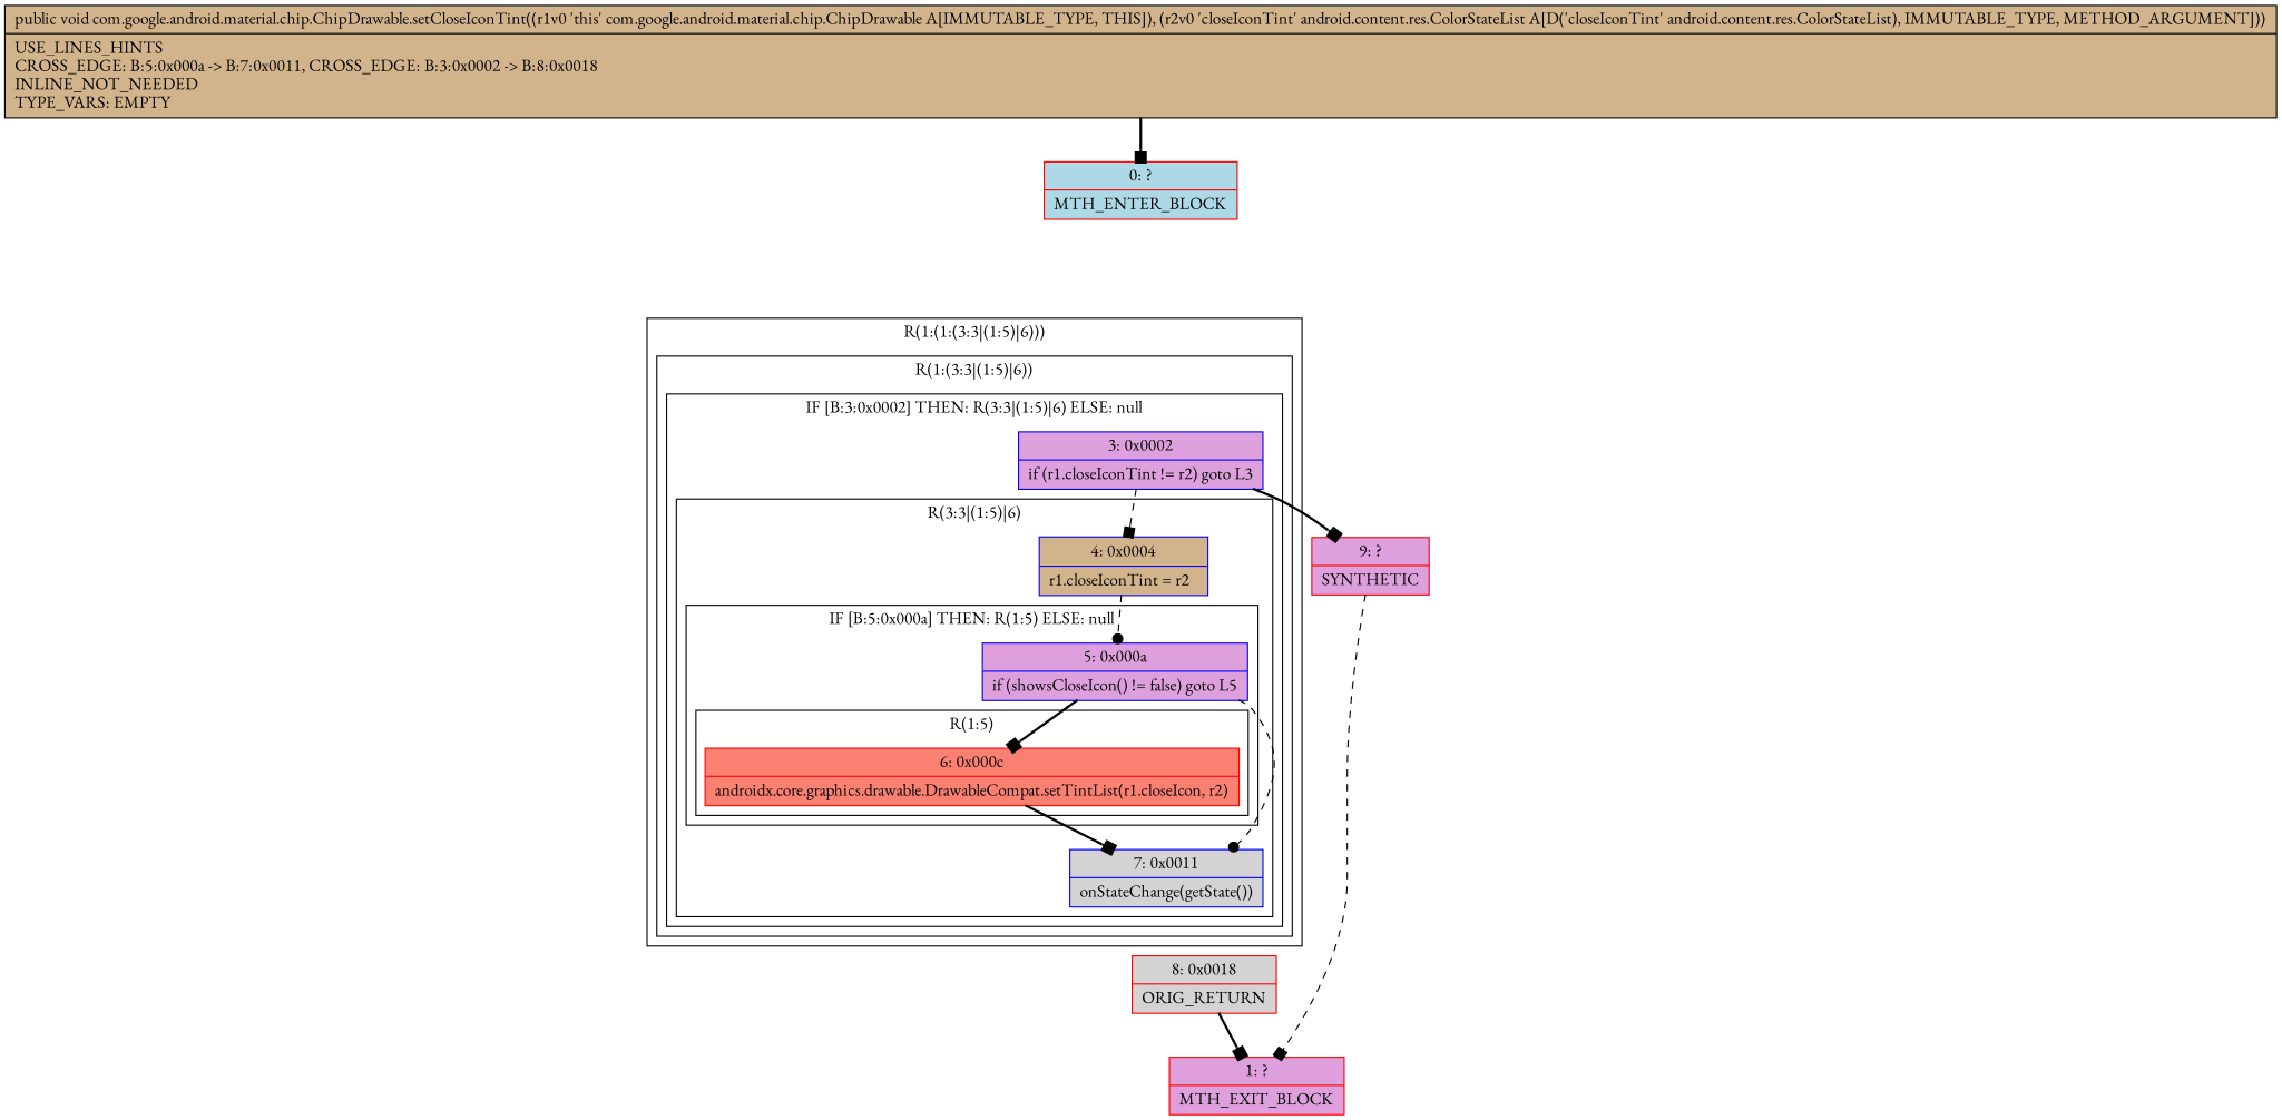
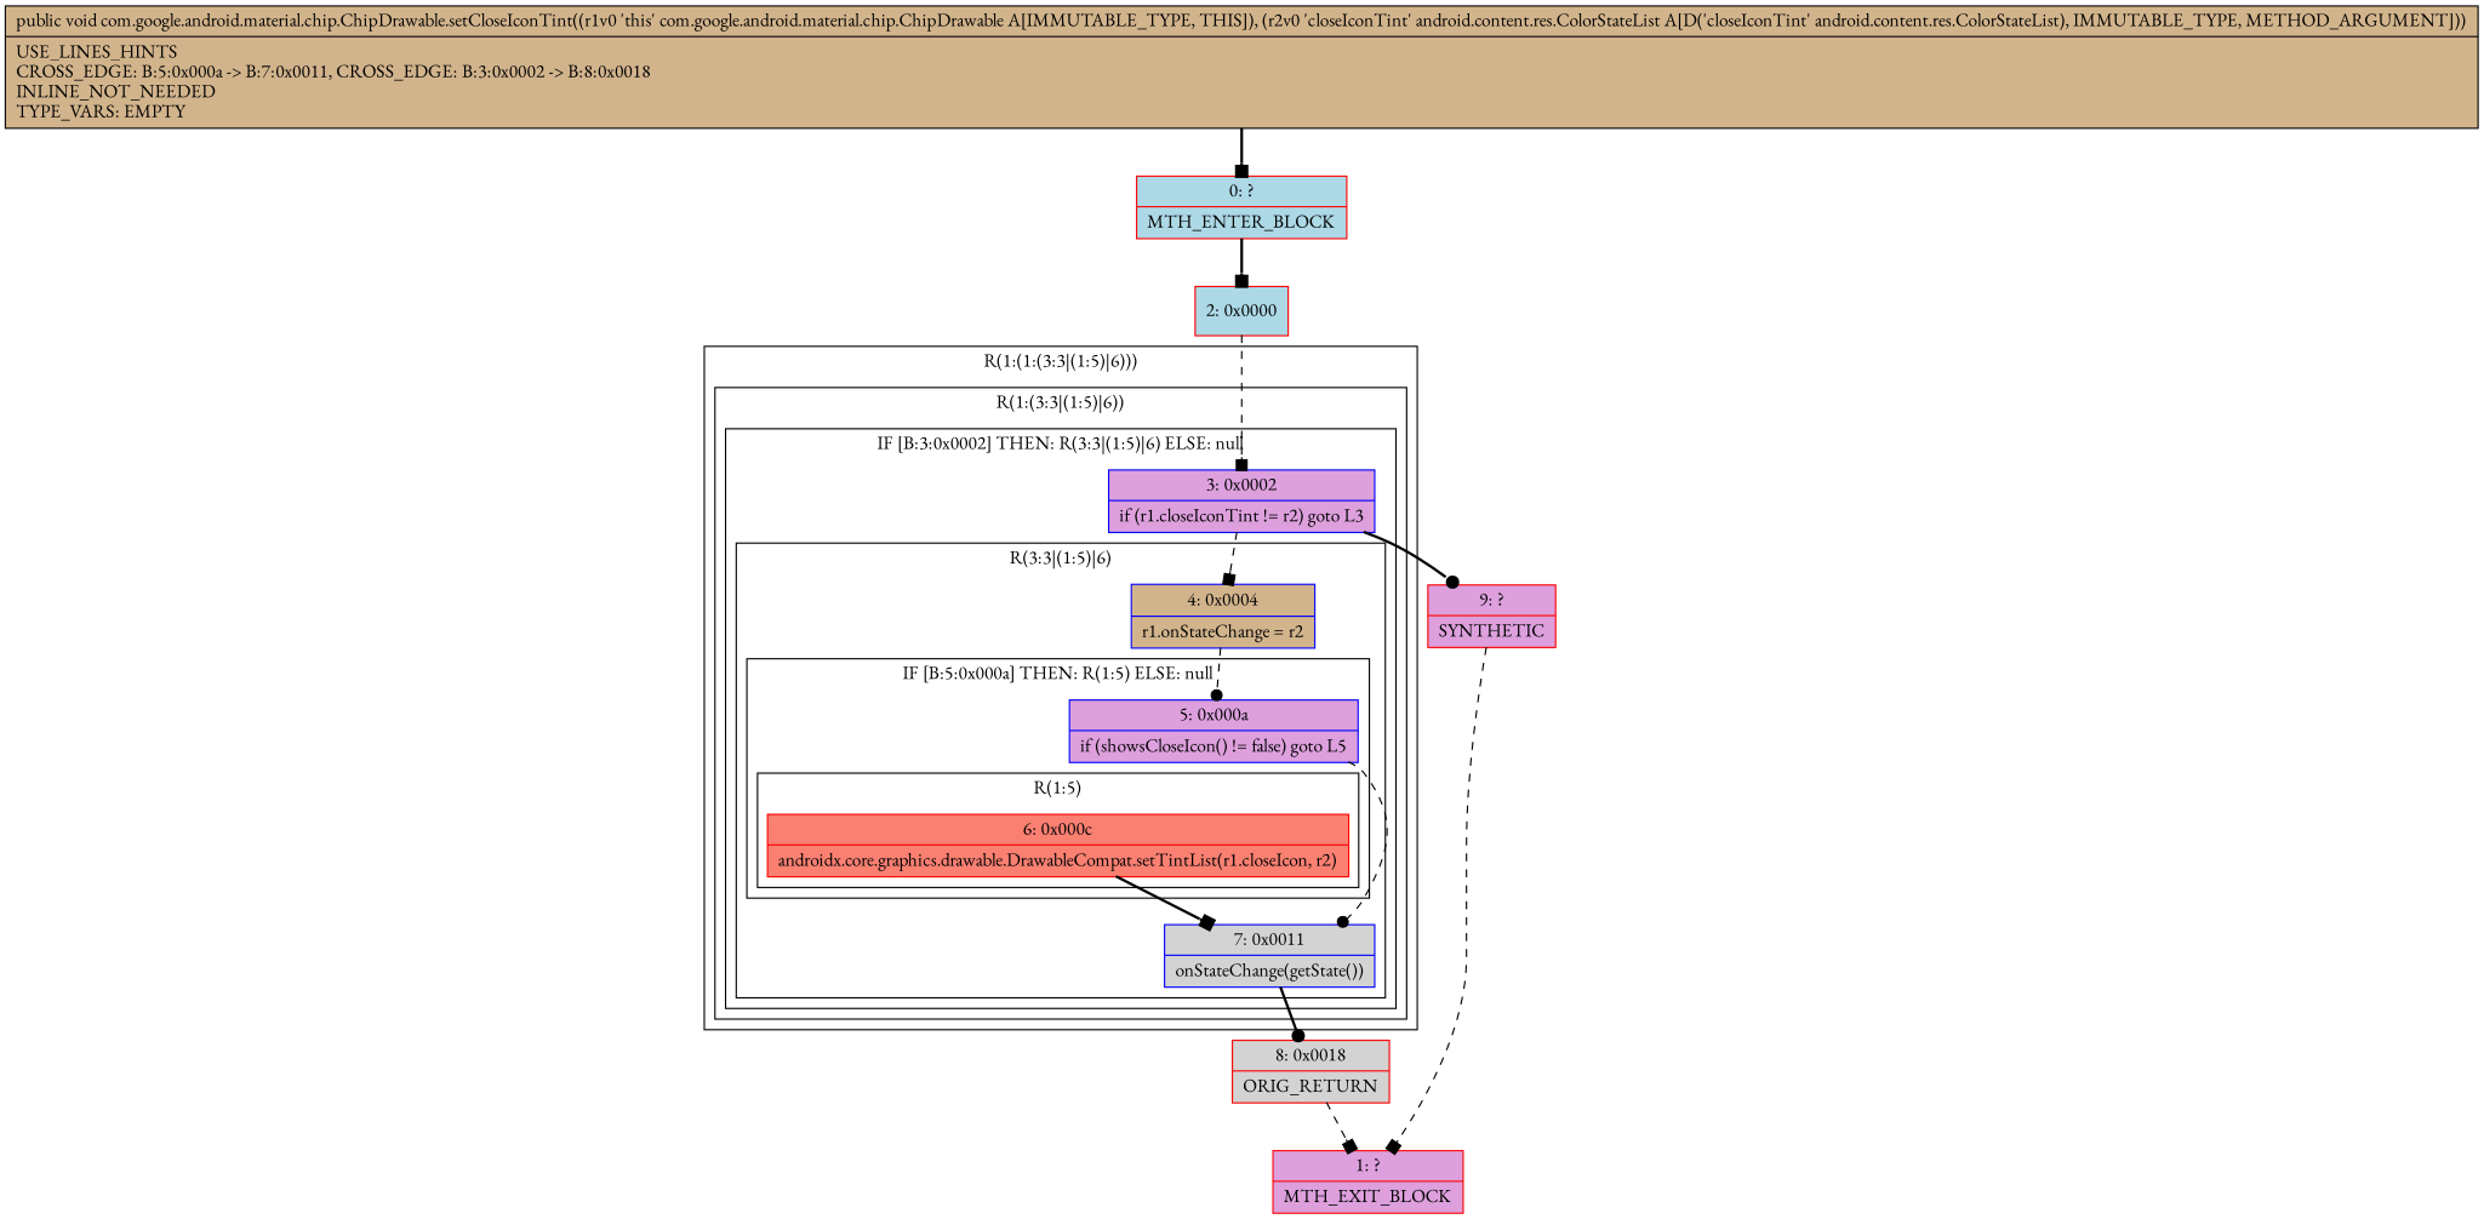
  digraph {
    fontname="EB Garamond"
    node [color=red fillcolor=plum fontname="EB Garamond" shape=record style=filled]
    edge [arrowhead=box fontname="EB Garamond" style=bold]
    n1 [fillcolor=salmon label="{6\:\ 0x000c|androidx.core.graphics.drawable.DrawableCompat.setTintList(r1.closeIcon, r2)\l}"]
    n2 [color=blue label="{5\:\ 0x000a|if (showsCloseIcon() != false) goto L5\l}"]
-   n3 [color=blue fillcolor=tan label="{4\:\ 0x0004|r1.closeIconTint = r2\l}"]
+   n3 [color=blue fillcolor=tan label="{4\:\ 0x0004|r1.onStateChange = r2\l}"]
    n4 [color=blue fillcolor=lightgrey label="{7\:\ 0x0011|onStateChange(getState())\l}"]
    n5 [color=blue label="{3\:\ 0x0002|if (r1.closeIconTint != r2) goto L3\l}"]
    n6 [fillcolor=lightgrey label="{8\:\ 0x0018|ORIG_RETURN\l}"]
    n7 [label="{9\:\ ?|SYNTHETIC\l}"]
    n8 [label="{1\:\ ?|MTH_EXIT_BLOCK\l}"]
    n9 [fillcolor=lightblue label="{0\:\ ?|MTH_ENTER_BLOCK\l}"]
+   n10 [fillcolor=lightblue label="{2\:\ 0x0000}"]
    n11 [fillcolor=tan label="{public void com.google.android.material.chip.ChipDrawable.setCloseIconTint((r1v0 'this' com.google.android.material.chip.ChipDrawable A[IMMUTABLE_TYPE, THIS]), (r2v0 'closeIconTint' android.content.res.ColorStateList A[D('closeIconTint' android.content.res.ColorStateList), IMMUTABLE_TYPE, METHOD_ARGUMENT]))  | USE_LINES_HINTS\lCROSS_EDGE: B:5:0x000a \-\> B:7:0x0011, CROSS_EDGE: B:3:0x0002 \-\> B:8:0x0018\lINLINE_NOT_NEEDED\lTYPE_VARS: EMPTY\l}" color=""]
    subgraph cluster_1 {
      label="R(1:(1:(3:3|(1:5)|6)))"
      subgraph cluster_2 {
        label="R(1:(3:3|(1:5)|6))"
        subgraph cluster_3 {
          label="IF [B:3:0x0002] THEN: R(3:3|(1:5)|6) ELSE: null"
          n5
          subgraph cluster_4 {
            label="R(3:3|(1:5)|6)"
            n3
            n4
            subgraph cluster_5 {
              label="IF [B:5:0x000a] THEN: R(1:5) ELSE: null"
              n2
              subgraph cluster_6 {
                label="R(1:5)"
                n1
              }
            }
          }
        }
      }
    }
    n1 -> n4
-   n2 -> n1
    n2 -> n4 [arrowhead=dot style=dashed]
    n3 -> n2 [arrowhead=dot style=dashed]
+   n4 -> n6 [arrowhead=dot]
    n5 -> n3 [style=dashed]
-   n5 -> n7
-   n6 -> n8
+   n5 -> n7 [arrowhead=dot]
+   n6 -> n8 [style=dashed]
    n7 -> n8 [style=dashed]
+   n9 -> n10
+   n10 -> n5 [style=dashed]
    n11 -> n9
  }
